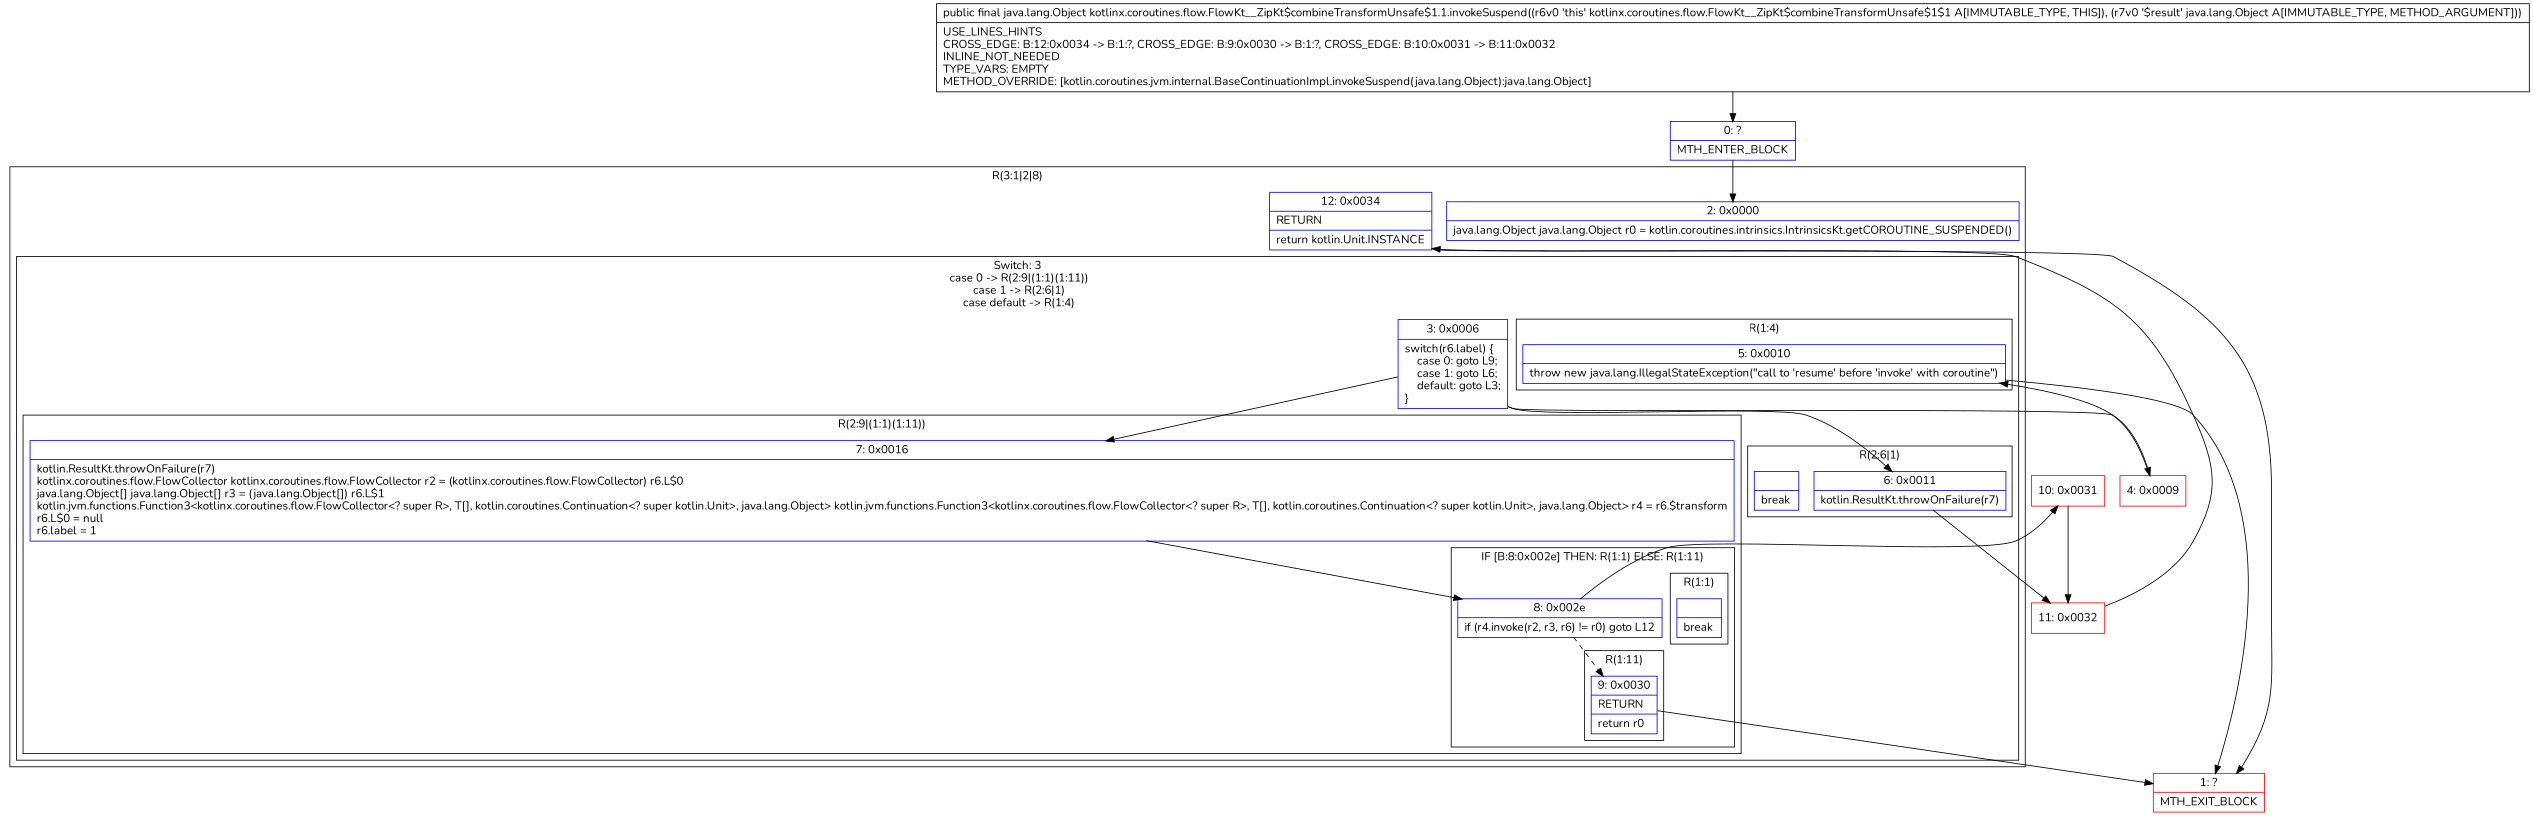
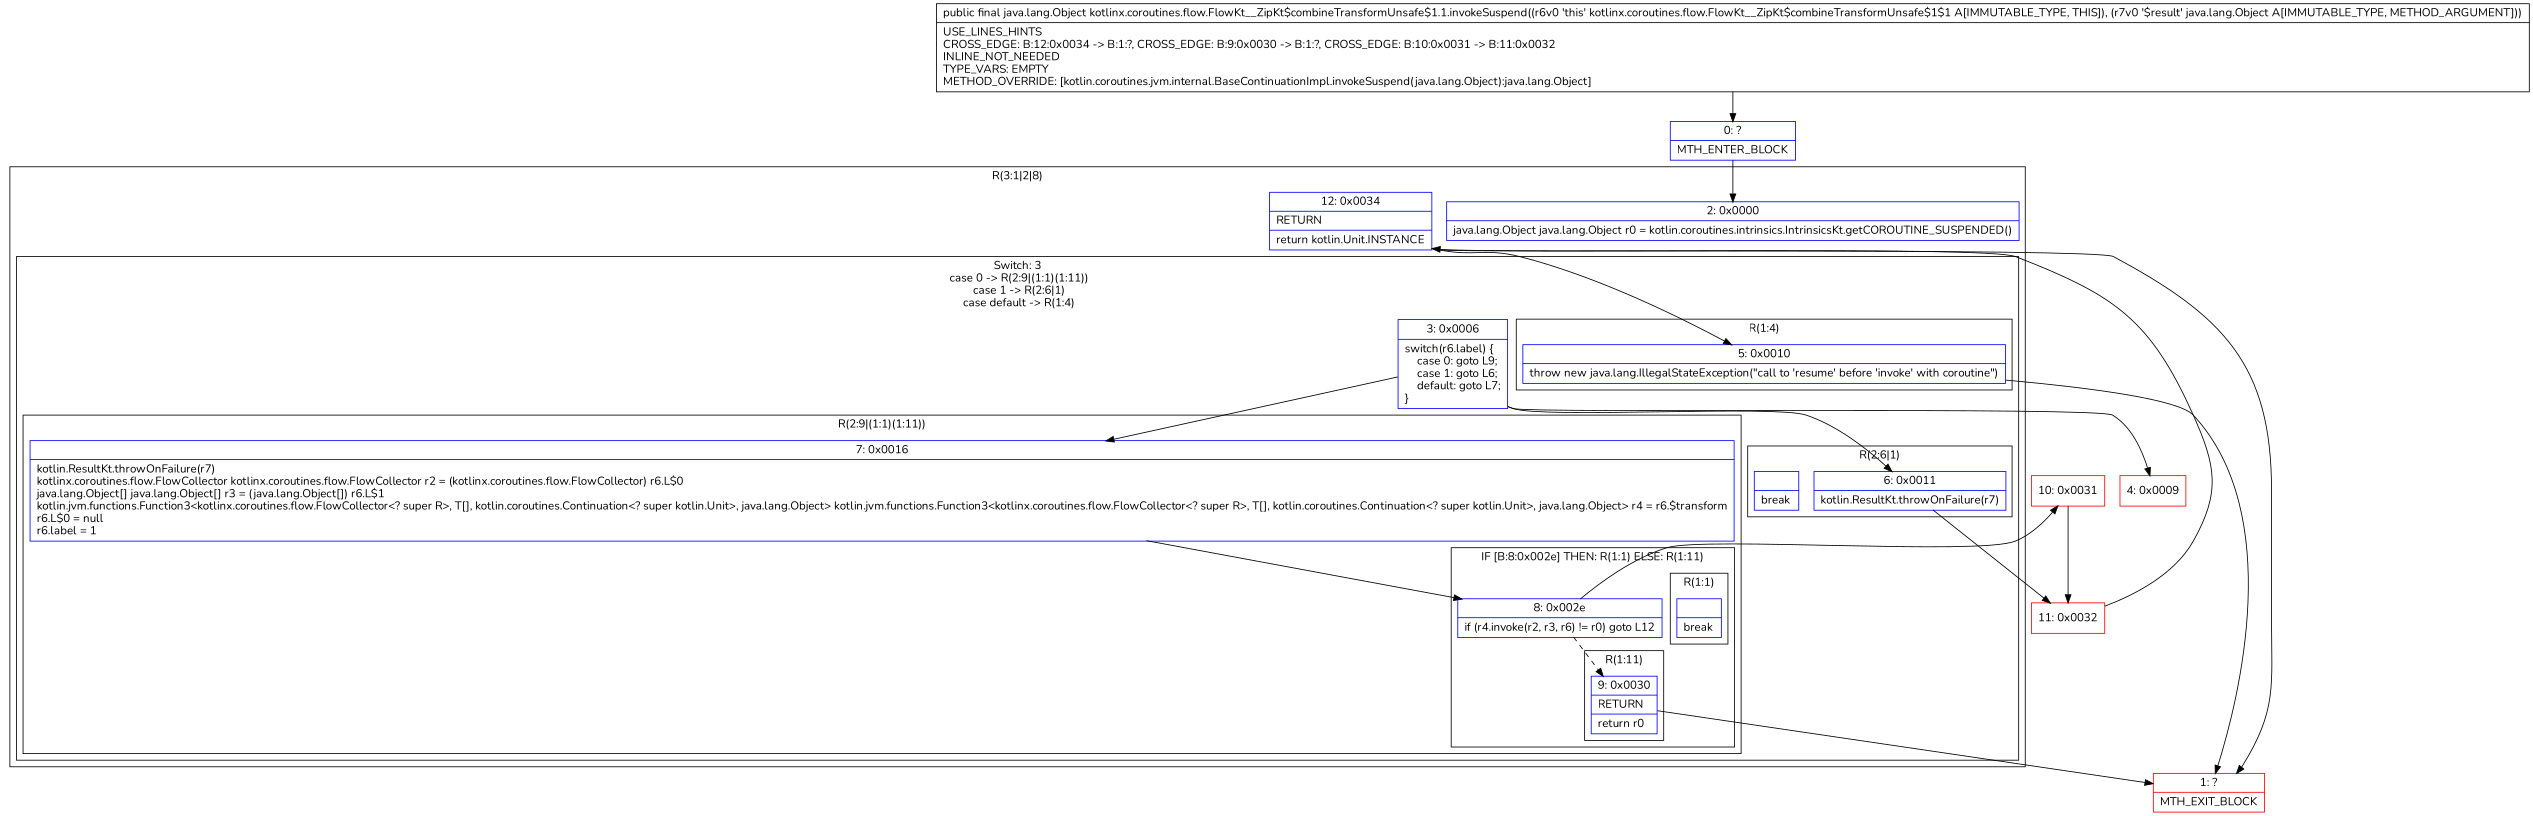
  digraph {
    fontname=Nunito
    node [color=blue fontname=Nunito shape=record]
    edge [fontname=Nunito]
    n1 [label="{|break\l}"]
    n2 [label="{9\:\ 0x0030|RETURN\l|return r0\l}"]
    n3 [label="{8\:\ 0x002e|if (r4.invoke(r2, r3, r6) != r0) goto L12\l}"]
    n4 [label="{7\:\ 0x0016|kotlin.ResultKt.throwOnFailure(r7)\lkotlinx.coroutines.flow.FlowCollector kotlinx.coroutines.flow.FlowCollector r2 = (kotlinx.coroutines.flow.FlowCollector) r6.L$0\ljava.lang.Object[] java.lang.Object[] r3 = (java.lang.Object[]) r6.L$1\lkotlin.jvm.functions.Function3\<kotlinx.coroutines.flow.FlowCollector\<? super R\>, T[], kotlin.coroutines.Continuation\<? super kotlin.Unit\>, java.lang.Object\> kotlin.jvm.functions.Function3\<kotlinx.coroutines.flow.FlowCollector\<? super R\>, T[], kotlin.coroutines.Continuation\<? super kotlin.Unit\>, java.lang.Object\> r4 = r6.$transform\lr6.L$0 = null\lr6.label = 1\l}"]
    n5 [label="{6\:\ 0x0011|kotlin.ResultKt.throwOnFailure(r7)\l}"]
    n6 [label="{|break\l}"]
    n7 [label="{5\:\ 0x0010|throw new java.lang.IllegalStateException(\"call to 'resume' before 'invoke' with coroutine\")\l}"]
-   n8 [label="{3\:\ 0x0006|switch(r6.label) \{\l    case 0: goto L9;\l    case 1: goto L6;\l    default: goto L3;\l\}\l}"]
+   n8 [label="{3\:\ 0x0006|switch(r6.label) \{\l    case 0: goto L9;\l    case 1: goto L6;\l    default: goto L7;\l\}\l}"]
    n9 [label="{2\:\ 0x0000|java.lang.Object java.lang.Object r0 = kotlin.coroutines.intrinsics.IntrinsicsKt.getCOROUTINE_SUSPENDED()\l}"]
    n10 [label="{12\:\ 0x0034|RETURN\l|return kotlin.Unit.INSTANCE\l}"]
    n11 [color=red label="{1\:\ ?|MTH_EXIT_BLOCK\l}"]
    n12 [color=red label="{10\:\ 0x0031}"]
    n13 [color=red label="{11\:\ 0x0032}"]
    n14 [color=red label="{4\:\ 0x0009}"]
    n15 [label="{0\:\ ?|MTH_ENTER_BLOCK\l}"]
    n16 [label="{public final java.lang.Object kotlinx.coroutines.flow.FlowKt__ZipKt$combineTransformUnsafe$1.1.invokeSuspend((r6v0 'this' kotlinx.coroutines.flow.FlowKt__ZipKt$combineTransformUnsafe$1$1 A[IMMUTABLE_TYPE, THIS]), (r7v0 '$result' java.lang.Object A[IMMUTABLE_TYPE, METHOD_ARGUMENT]))  | USE_LINES_HINTS\lCROSS_EDGE: B:12:0x0034 \-\> B:1:?, CROSS_EDGE: B:9:0x0030 \-\> B:1:?, CROSS_EDGE: B:10:0x0031 \-\> B:11:0x0032\lINLINE_NOT_NEEDED\lTYPE_VARS: EMPTY\lMETHOD_OVERRIDE: [kotlin.coroutines.jvm.internal.BaseContinuationImpl.invokeSuspend(java.lang.Object):java.lang.Object]\l}" color=""]
    subgraph cluster_1 {
      label="R(3:1|2|8)"
      n9
      n10
      subgraph cluster_2 {
        label="Switch: 3\n case 0 -> R(2:9|(1:1)(1:11))\n case 1 -> R(2:6|1)\n case default -> R(1:4)"
        n8
        subgraph cluster_3 {
          label="R(2:9|(1:1)(1:11))"
          n4
          subgraph cluster_4 {
            label="IF [B:8:0x002e] THEN: R(1:1) ELSE: R(1:11)"
            n3
            subgraph cluster_5 {
              label="R(1:1)"
              n1
            }
            subgraph cluster_6 {
              label="R(1:11)"
              n2
            }
          }
        }
        subgraph cluster_7 {
          label="R(2:6|1)"
          n5
          n6
        }
        subgraph cluster_8 {
          label="R(1:4)"
          n7
        }
      }
    }
    n2 -> n11
    n3 -> n2 [style=dashed]
    n3 -> n12
    n4 -> n3
    n5 -> n13
    n7 -> n11
    n8 -> n4
    n8 -> n5
    n8 -> n14
    n10 -> n11
    n12 -> n13
    n13 -> n10
-   n14 -> n7
+   n10 -> n7
    n15 -> n9
    n16 -> n15
  }
